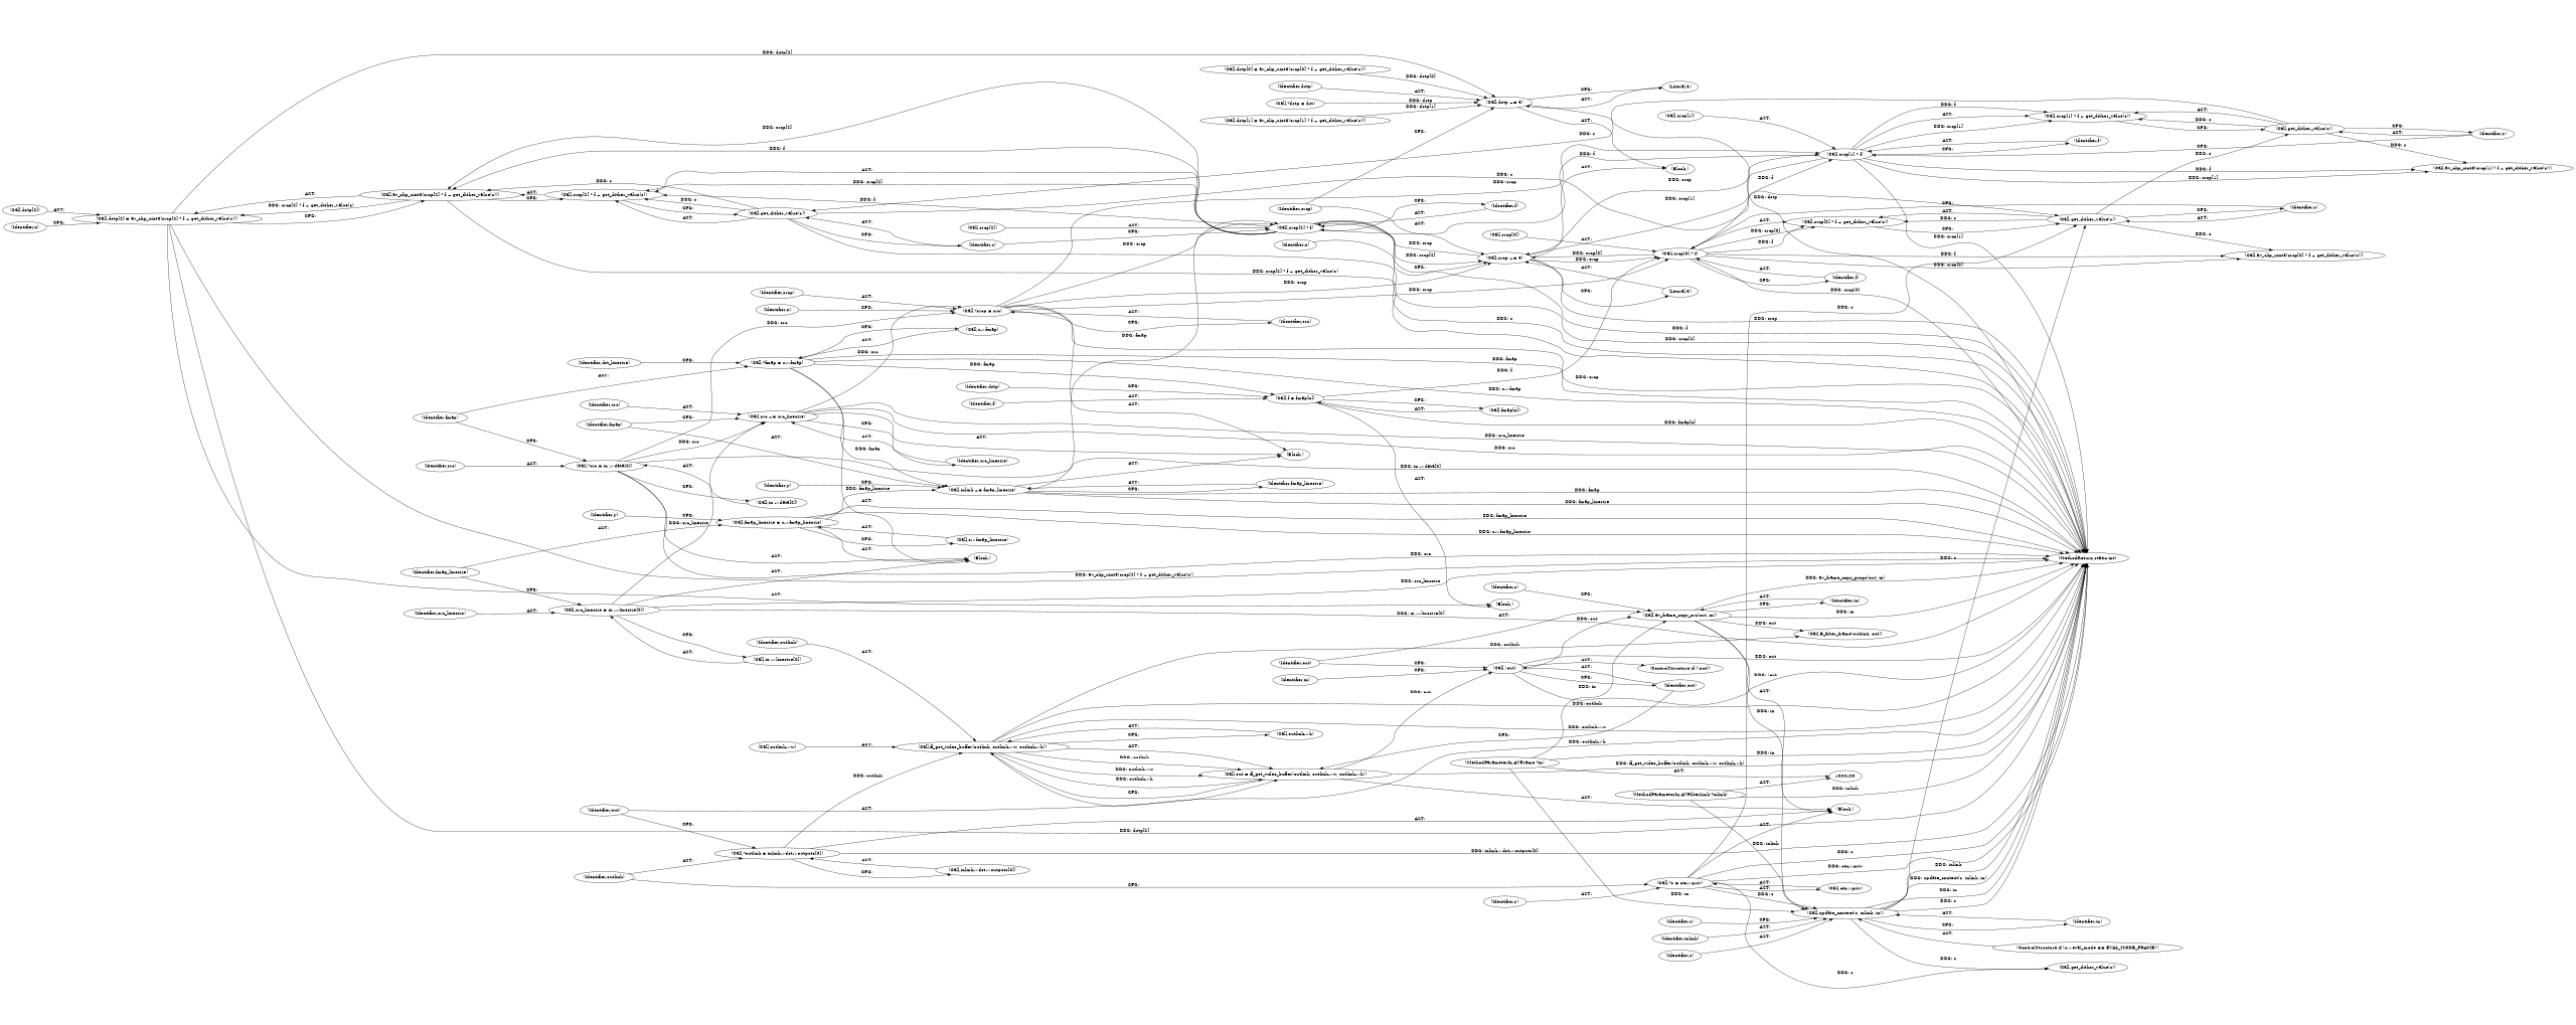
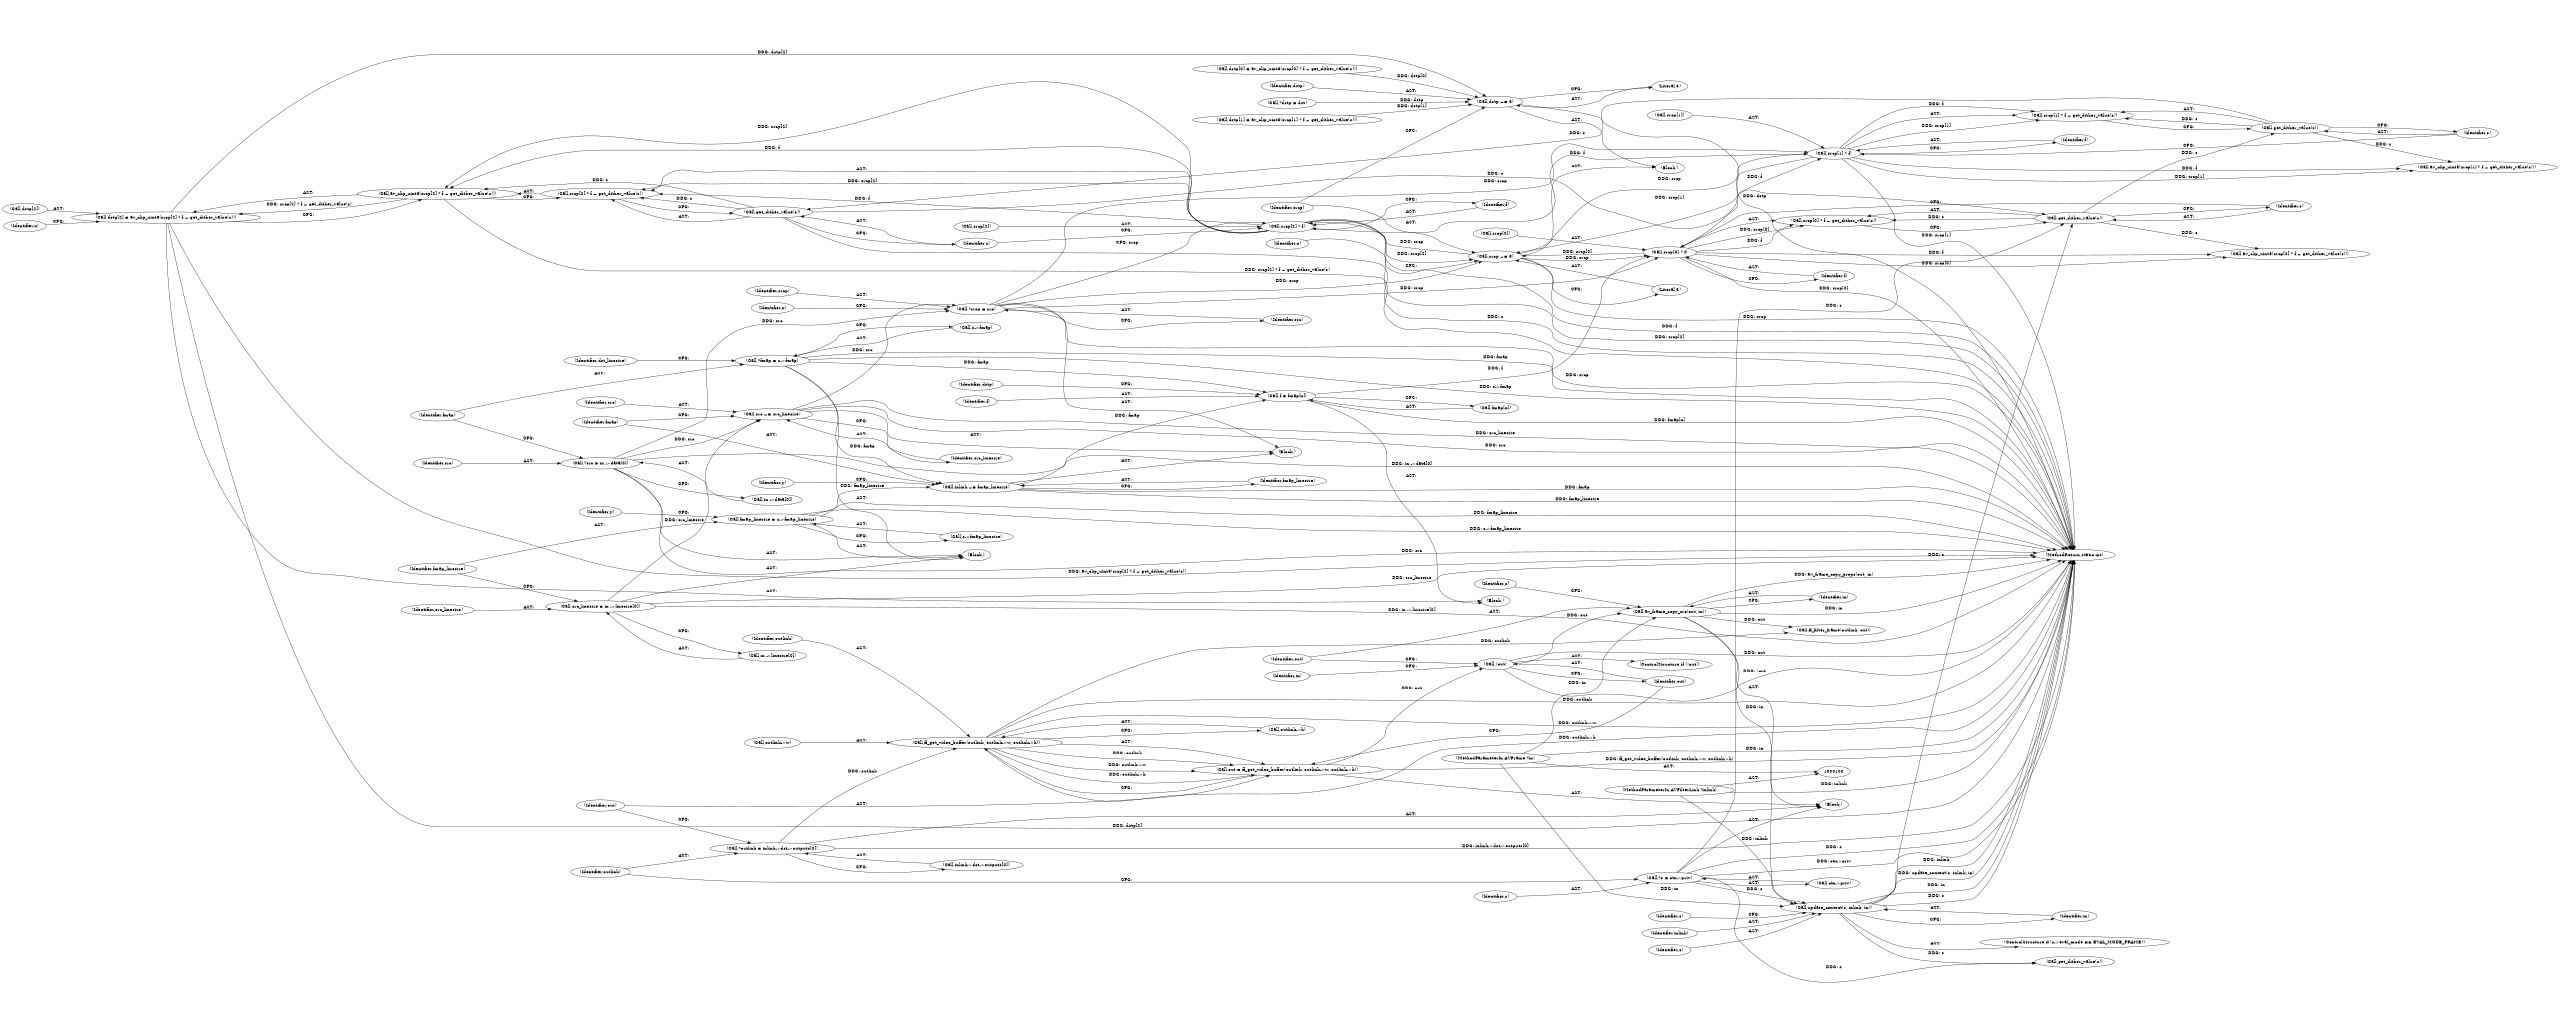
  digraph {
    rankdir=LR
    n1 [label="(Call,dstp[2] = av_clip_uint8(srcp[2] * f + get_dither_value(s)))"]
    n2 [label="(Call,av_clip_uint8(srcp[2] * f + get_dither_value(s)))"]
    n3 [label="(Call,dstp += 3)"]
    n4 [label="(MethodReturn,static int)"]
    n5 [label="(Block,)"]
    n6 [label="(Call,srcp[2] * f + get_dither_value(s))"]
    n7 [label="(Block,)"]
    n8 [label="(Literal,3)"]
    n9 [label="(Call,get_dither_value(s))"]
    n10 [label="(Call,srcp[2] * f)"]
    n11 [label="(Call,srcp += 3)"]
    n12 [label="(Identifier,f)"]
    n13 [label="(Call,srcp[1] * f)"]
    n14 [label="(Call,srcp[0] * f)"]
    n15 [label="(Literal,3)"]
    n16 [label="(Identifier,f)"]
    n17 [label="(Call,srcp[1] * f + get_dither_value(s))"]
    n18 [label="(Call,av_clip_uint8(srcp[1] * f + get_dither_value(s)))"]
    n19 [label="(Identifier,f)"]
    n20 [label="(Call,av_clip_uint8(srcp[0] * f + get_dither_value(s)))"]
    n21 [label="(Call,srcp[0] * f + get_dither_value(s))"]
    n22 [label="(Call,get_dither_value(s))"]
    n23 [label="(Call,*srcp = src)"]
    n24 [label="(Block,)"]
    n25 [label="(Identifier,src)"]
    n26 [label="(Call,src += src_linesize)"]
    n27 [label="(Identifier,src_linesize)"]
    n28 [label="(Call,src_linesize = in ->linesize[0])"]
    n29 [label="(Block,)"]
    n30 [label="(Call,in ->linesize[0])"]
    n31 [label="(Call,*src = in ->data[0])"]
    n32 [label="(Call,in ->data[0])"]
    n33 [label="(Call,get_dither_value(s))"]
    n34 [label="(Call,f = fmap[x])"]
    n35 [label="(Call,fmap[x])"]
    n36 [label="(Call,*fmap = s->fmap)"]
    n37 [label="(Call,inlink += fmap_linesize)"]
    n38 [label="(Call,s->fmap)"]
    n39 [label="(Identifier,fmap_linesize)"]
    n40 [label="(Call,fmap_linesize = s->fmap_linesize)"]
    n41 [label="(Call,s->fmap_linesize)"]
    n42 [label="(Identifier,s)"]
    n43 [label="(Identifier,s)"]
    n44 [label="(Identifier,s)"]
    n45 [label="(Call,update_context(s, inlink, in))"]
    n46 [label="(Call,get_dither_value(s))"]
    n47 [label="(Identifier,in)"]
    n48 [label="(ControlStructure,if (s->eval_mode == EVAL_MODE_FRAME))"]
    n49 [label="(Call,*s = ctx->priv)"]
    n50 [label="(Block,)"]
    n51 [label="(Call,ctx->priv)"]
    n52 [label="(MethodParameterIn,AVFilterLink *inlink)"]
    1000100
    n54 [label="(Call,av_frame_copy_src(out, in))"]
    n55 [label="(Call,ff_filter_frame(outlink, out))"]
    n56 [label="(Identifier,in)"]
    n57 [label="(Call,!out)"]
    n58 [label="(Identifier,out)"]
    n59 [label="(ControlStructure,if (!out))"]
    n60 [label="(Call,out = ff_get_video_buffer(outlink, outlink->w, outlink->h))"]
    n61 [label="(Call,ff_get_video_buffer(outlink, outlink->w, outlink->h))"]
    n62 [label="(Call,outlink->h)"]
    n63 [label="(Call,*outlink = inlink->dst->outputs[0])"]
    n64 [label="(Call,inlink->dst->outputs[0])"]
    n65 [label="(MethodParameterIn,AVFrame *in)"]
    n66 [label="(Identifier,s)"]
    n67 [label="(Identifier,fmap)"]
    n68 [label="(Identifier,out)"]
    n69 [label="(Identifier,out)"]
    n70 [label="(Identifier,src)"]
    n71 [label="(Identifier,fmap_linesize)"]
    n72 [label="(Call,srcp[0])"]
    n73 [label="(Identifier,dstp)"]
    n74 [label="(Call,dstp[1] = av_clip_uint8(srcp[1] * f + get_dither_value(s)))"]
    n75 [label="(Call,srcp[1])"]
    n76 [label="(Call,dstp[2])"]
    n77 [label="(Identifier,outlink)"]
    n78 [label="(Identifier,src)"]
    n79 [label="(Identifier,y)"]
    n80 [label="(Identifier,y)"]
    n81 [label="(Call,dstp[0] = av_clip_uint8(srcp[0] * f + get_dither_value(s)))"]
    n82 [label="(Identifier,in)"]
    n83 [label="(Identifier,srcp)"]
    n84 [label="(Identifier,x)"]
    n85 [label="(Identifier,fmap)"]
    n86 [label="(Identifier,f)"]
    n87 [label="(Identifier,outlink)"]
    n88 [label="(Identifier,s)"]
    n89 [label="(Identifier,x)"]
    n90 [label="(Identifier,s)"]
    n91 [label="(Identifier,x)"]
    n92 [label="(Call,outlink->w)"]
    n93 [label="(Identifier,dstp)"]
    n94 [label="(Identifier,src_linesize)"]
    n95 [label="(Identifier,s)"]
    n96 [label="(Identifier,dst_linesize)"]
    n97 [label="(Identifier,inlink)"]
    n98 [label="(Call,srcp[2])"]
    n99 [label="(Call,*dstp = dst)"]
    n100 [label="(Identifier,srcp)"]
    n1 -> n2 [label="CFG: "]
    n1 -> n3 [label="DDG: dstp[2]"]
    n1 -> n4 [label="DDG: av_clip_uint8(srcp[2] * f + get_dither_value(s))"]
    n1 -> n4 [label="DDG: dstp[2]"]
    n1 -> n5 [label="AST: "]
    n2 -> n1 [label="AST: "]
    n2 -> n1 [label="DDG: srcp[2] * f + get_dither_value(s)"]
    n2 -> n4 [label="DDG: srcp[2] * f + get_dither_value(s)"]
    n2 -> n6 [label="CFG: "]
    n3 -> n4 [label="DDG: dstp"]
    n3 -> n7 [label="AST: "]
    n3 -> n8 [label="CFG: "]
    n6 -> n2 [label="AST: "]
    n6 -> n9 [label="CFG: "]
    n8 -> n3 [label="AST: "]
    n9 -> n2 [label="DDG: s"]
    n9 -> n4 [label="DDG: s"]
    n9 -> n6 [label="AST: "]
    n9 -> n6 [label="DDG: s"]
    n9 -> n33 [label="DDG: s"]
    n9 -> n42 [label="CFG: "]
    n10 -> n2 [label="DDG: srcp[2]"]
    n10 -> n2 [label="DDG: f"]
    n10 -> n4 [label="DDG: srcp[2]"]
    n10 -> n4 [label="DDG: f"]
    n10 -> n6 [label="AST: "]
    n10 -> n6 [label="DDG: srcp[2]"]
    n10 -> n6 [label="DDG: f"]
    n10 -> n11 [label="DDG: srcp[2]"]
    n10 -> n12 [label="CFG: "]
    n11 -> n4 [label="DDG: srcp"]
    n11 -> n7 [label="AST: "]
    n11 -> n10 [label="DDG: srcp"]
    n11 -> n13 [label="DDG: srcp"]
    n11 -> n14 [label="DDG: srcp"]
    n11 -> n15 [label="CFG: "]
    n12 -> n10 [label="AST: "]
    n13 -> n4 [label="DDG: srcp[1]"]
    n13 -> n10 [label="DDG: f"]
    n13 -> n11 [label="DDG: srcp[1]"]
    n13 -> n16 [label="CFG: "]
    n13 -> n17 [label="AST: "]
    n13 -> n17 [label="DDG: srcp[1]"]
    n13 -> n17 [label="DDG: f"]
    n13 -> n18 [label="DDG: srcp[1]"]
    n13 -> n18 [label="DDG: f"]
    n14 -> n4 [label="DDG: srcp[0]"]
    n14 -> n11 [label="DDG: srcp[0]"]
    n14 -> n13 [label="DDG: f"]
    n14 -> n19 [label="CFG: "]
    n14 -> n20 [label="DDG: srcp[0]"]
    n14 -> n20 [label="DDG: f"]
    n14 -> n21 [label="AST: "]
    n14 -> n21 [label="DDG: srcp[0]"]
    n14 -> n21 [label="DDG: f"]
    n15 -> n11 [label="AST: "]
    n16 -> n13 [label="AST: "]
    n17 -> n22 [label="CFG: "]
    n19 -> n14 [label="AST: "]
    n21 -> n33 [label="CFG: "]
    n22 -> n9 [label="DDG: s"]
    n22 -> n17 [label="AST: "]
    n22 -> n17 [label="DDG: s"]
    n22 -> n18 [label="DDG: s"]
    n22 -> n44 [label="CFG: "]
    n23 -> n4 [label="DDG: srcp"]
-   n23 -> n10 [label="DDG: srcp"]
+   n23 -> n10 [label="CFG: srcp"]
    n23 -> n11 [label="DDG: srcp"]
    n23 -> n13 [label="DDG: srcp"]
    n23 -> n14 [label="DDG: srcp"]
    n23 -> n24 [label="AST: "]
    n23 -> n25 [label="CFG: "]
    n25 -> n23 [label="AST: "]
    n26 -> n4 [label="DDG: src"]
    n26 -> n4 [label="DDG: src_linesize"]
    n26 -> n23 [label="DDG: src"]
    n26 -> n24 [label="AST: "]
    n26 -> n27 [label="CFG: "]
    n27 -> n26 [label="AST: "]
    n28 -> n4 [label="DDG: src_linesize"]
    n28 -> n4 [label="DDG: in ->linesize[0]"]
    n28 -> n26 [label="DDG: src_linesize"]
    n28 -> n29 [label="AST: "]
    n28 -> n30 [label="CFG: "]
    n30 -> n28 [label="AST: "]
    n31 -> n4 [label="DDG: in ->data[0]"]
    n31 -> n4 [label="DDG: src"]
    n31 -> n23 [label="DDG: src"]
    n31 -> n26 [label="DDG: src"]
    n31 -> n29 [label="AST: "]
    n31 -> n32 [label="CFG: "]
    n32 -> n31 [label="AST: "]
    n33 -> n20 [label="DDG: s"]
    n33 -> n21 [label="AST: "]
    n33 -> n21 [label="DDG: s"]
    n33 -> n22 [label="DDG: s"]
    n33 -> n43 [label="CFG: "]
    n34 -> n4 [label="DDG: fmap[x]"]
    n34 -> n5 [label="AST: "]
    n34 -> n14 [label="DDG: f"]
    n34 -> n35 [label="CFG: "]
    n35 -> n34 [label="AST: "]
    n36 -> n4 [label="DDG: s->fmap"]
    n36 -> n4 [label="DDG: fmap"]
    n36 -> n29 [label="AST: "]
    n36 -> n34 [label="DDG: fmap"]
    n36 -> n37 [label="DDG: fmap"]
    n36 -> n38 [label="CFG: "]
    n37 -> n4 [label="DDG: fmap"]
    n37 -> n4 [label="DDG: fmap_linesize"]
    n37 -> n24 [label="AST: "]
-   n37 -> n10 [label="DDG: fmap"]
+   n37 -> n34 [label="DDG: fmap"]
    n37 -> n39 [label="CFG: "]
    n38 -> n36 [label="AST: "]
    n39 -> n37 [label="AST: "]
    n40 -> n4 [label="DDG: s->fmap_linesize"]
    n40 -> n4 [label="DDG: fmap_linesize"]
    n40 -> n29 [label="AST: "]
    n40 -> n37 [label="DDG: fmap_linesize"]
    n40 -> n41 [label="CFG: "]
    n41 -> n40 [label="AST: "]
    n42 -> n9 [label="AST: "]
    n42 -> n10 [label="CFG: "]
    n43 -> n14 [label="CFG: "]
    n43 -> n33 [label="AST: "]
    n44 -> n13 [label="CFG: "]
    n44 -> n22 [label="AST: "]
    n45 -> n4 [label="DDG: s"]
    n45 -> n4 [label="DDG: inlink"]
    n45 -> n4 [label="DDG: update_context(s, inlink, in)"]
    n45 -> n4 [label="DDG: in"]
    n45 -> n33 [label="DDG: s"]
    n45 -> n46 [label="DDG: s"]
    n45 -> n47 [label="CFG: "]
-   n48 -> n45 [label="AST: "]
+   n45 -> n48 [label="AST: "]
    n47 -> n45 [label="AST: "]
    n49 -> n4 [label="DDG: s"]
    n49 -> n4 [label="DDG: ctx->priv"]
    n49 -> n33 [label="DDG: s"]
    n49 -> n45 [label="DDG: s"]
    n49 -> n46 [label="DDG: s"]
    n49 -> n50 [label="AST: "]
    n49 -> n51 [label="AST: "]
    n51 -> n49 [label="AST: "]
    n52 -> n4 [label="DDG: inlink"]
    n52 -> n45 [label="DDG: inlink"]
    n52 -> 1000100 [label="AST: "]
    n54 -> n4 [label="DDG: in"]
    n54 -> n4 [label="DDG: av_frame_copy_props(out, in)"]
    n54 -> n45 [label="DDG: in"]
    n54 -> n50 [label="AST: "]
    n54 -> n55 [label="DDG: out"]
    n54 -> n56 [label="CFG: "]
    n56 -> n54 [label="AST: "]
    n57 -> n4 [label="DDG: out"]
    n57 -> n4 [label="DDG: !out"]
    n57 -> n54 [label="DDG: out"]
    n57 -> n58 [label="CFG: "]
    n57 -> n59 [label="AST: "]
    n58 -> n57 [label="AST: "]
    n58 -> n60 [label="CFG: "]
    n60 -> n4 [label="DDG: ff_get_video_buffer(outlink, outlink->w, outlink->h)"]
    n60 -> n50 [label="AST: "]
    n60 -> n57 [label="DDG: out"]
    n60 -> n61 [label="CFG: "]
    n61 -> n4 [label="DDG: outlink"]
    n61 -> n4 [label="DDG: outlink->w"]
    n61 -> n4 [label="DDG: outlink->h"]
    n61 -> n55 [label="DDG: outlink"]
    n61 -> n60 [label="AST: "]
    n61 -> n60 [label="DDG: outlink"]
    n61 -> n60 [label="DDG: outlink->w"]
    n61 -> n60 [label="DDG: outlink->h"]
    n61 -> n62 [label="CFG: "]
    n62 -> n61 [label="AST: "]
    n63 -> n4 [label="DDG: inlink->dst->outputs[0]"]
    n63 -> n50 [label="AST: "]
    n63 -> n61 [label="DDG: outlink"]
    n63 -> n64 [label="CFG: "]
    n64 -> n63 [label="AST: "]
    n65 -> n4 [label="DDG: in"]
    n65 -> n45 [label="DDG: in"]
    n65 -> 1000100 [label="AST: "]
    n65 -> n54 [label="DDG: in"]
    n66 -> n45 [label="AST: "]
    n67 -> n26 [label="CFG: "]
    n67 -> n37 [label="AST: "]
    n68 -> n54 [label="AST: "]
    n68 -> n57 [label="CFG: "]
    n69 -> n60 [label="AST: "]
    n69 -> n63 [label="CFG: "]
    n70 -> n26 [label="AST: "]
    n71 -> n28 [label="CFG: "]
    n71 -> n40 [label="AST: "]
    n72 -> n14 [label="AST: "]
    n73 -> n34 [label="CFG: "]
    n74 -> n3 [label="DDG: dstp[1]"]
    n75 -> n13 [label="AST: "]
    n76 -> n1 [label="AST: "]
    n77 -> n49 [label="CFG: "]
    n77 -> n63 [label="AST: "]
    n78 -> n31 [label="AST: "]
    n79 -> n40 [label="CFG: "]
    n80 -> n37 [label="CFG: "]
    n81 -> n3 [label="DDG: dstp[0]"]
    n82 -> n57 [label="CFG: "]
    n83 -> n23 [label="AST: "]
    n84 -> n23 [label="CFG: "]
    n85 -> n31 [label="CFG: "]
    n85 -> n36 [label="AST: "]
    n86 -> n34 [label="AST: "]
    n87 -> n61 [label="AST: "]
    n88 -> n45 [label="CFG: "]
    n89 -> n11 [label="CFG: "]
    n90 -> n49 [label="AST: "]
    n91 -> n1 [label="CFG: "]
    n92 -> n61 [label="AST: "]
    n93 -> n3 [label="AST: "]
    n94 -> n28 [label="AST: "]
    n95 -> n54 [label="CFG: "]
    n96 -> n36 [label="CFG: "]
    n97 -> n45 [label="AST: "]
    n98 -> n10 [label="AST: "]
    n99 -> n3 [label="DDG: dstp"]
    n100 -> n3 [label="CFG: "]
    n100 -> n11 [label="AST: "]
  }
